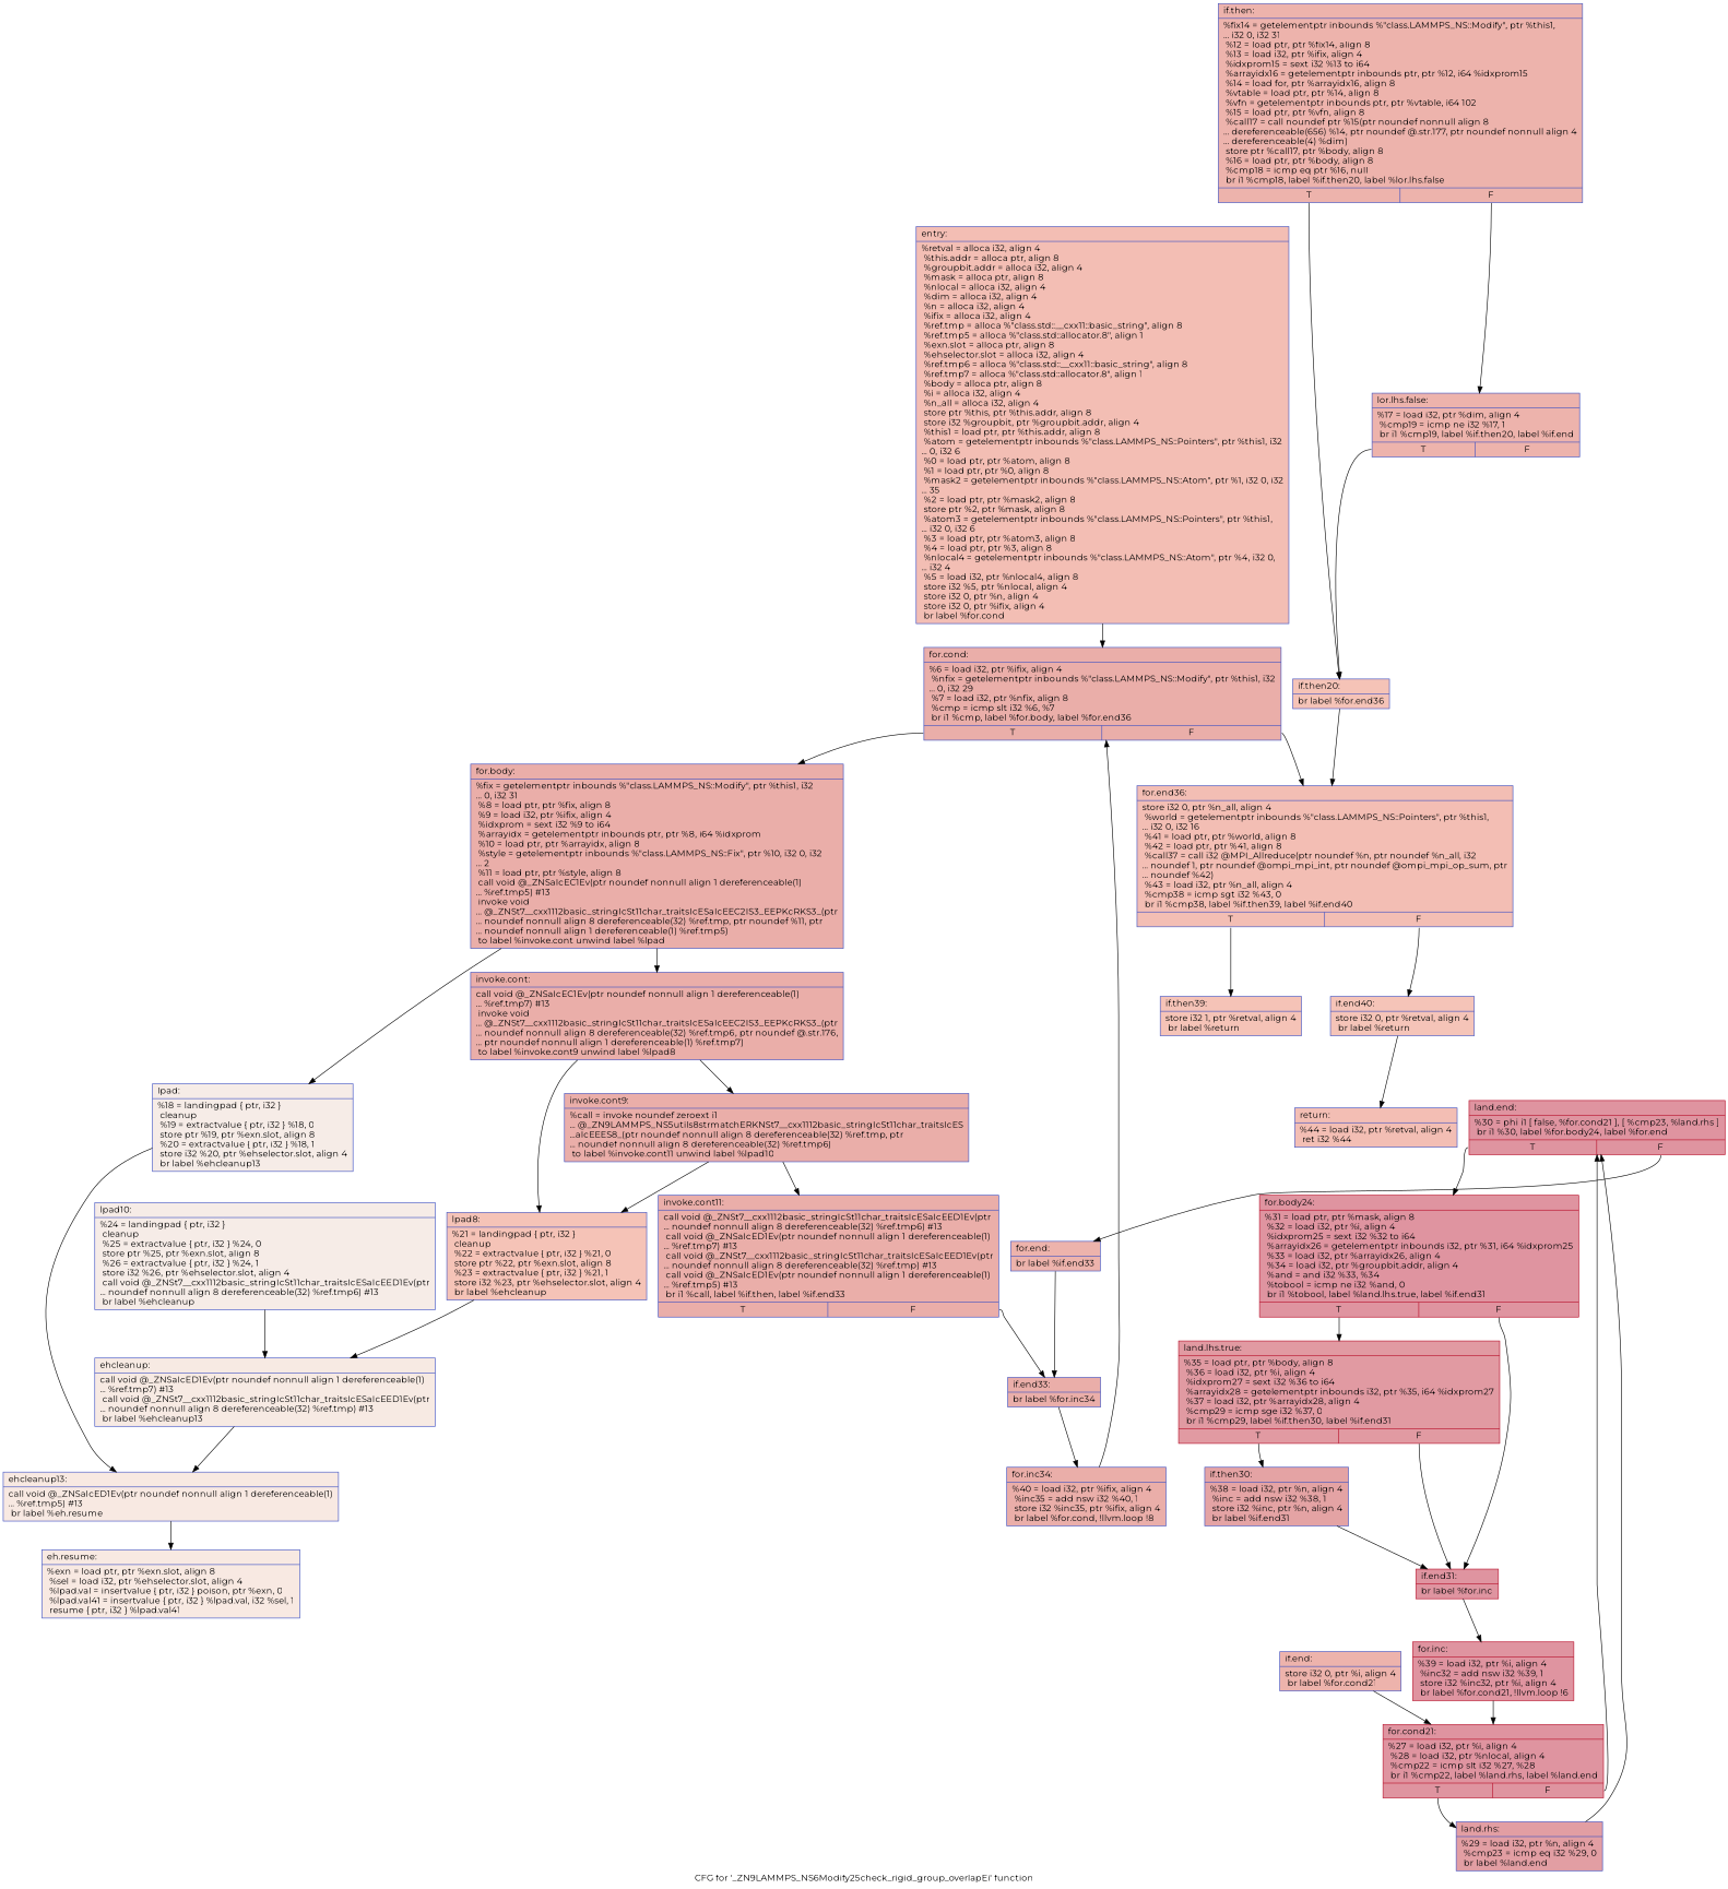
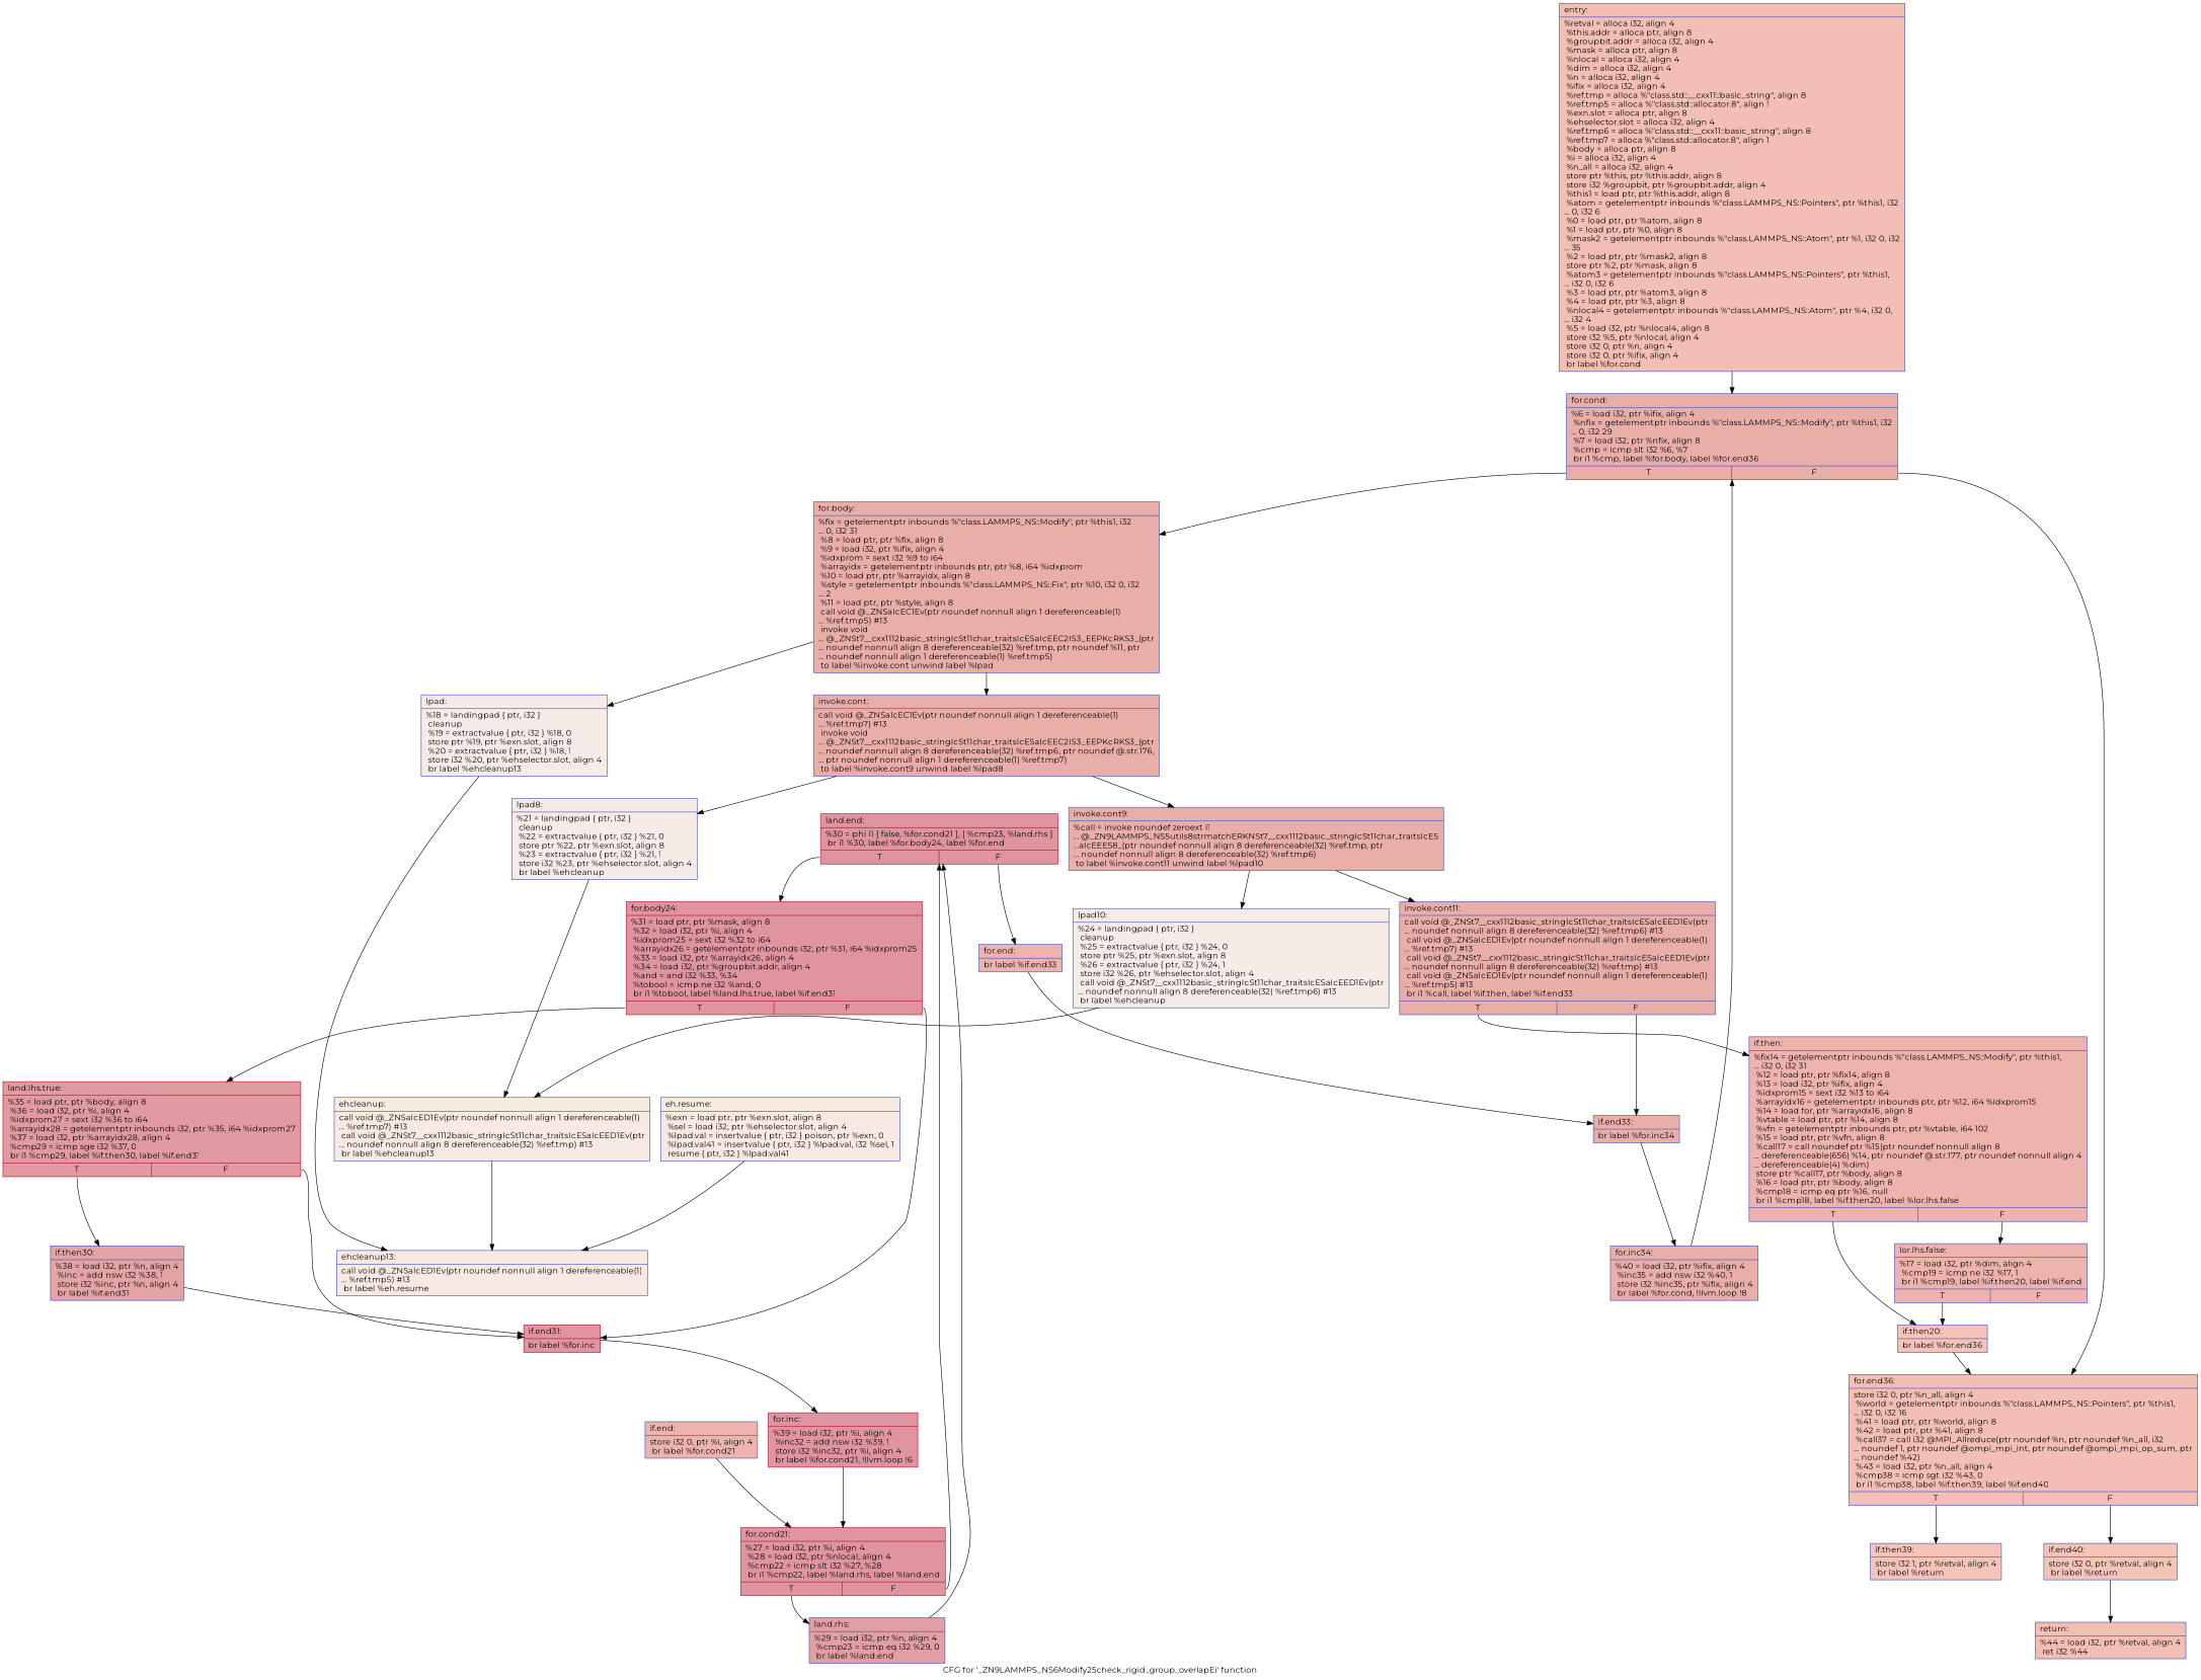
  digraph {
    fontname=Montserrat
    label="CFG for '_ZN9LAMMPS_NS6Modify25check_rigid_group_overlapEi' function"
    node [color="#3d50c3ff" fillcolor="#d0473d70" fontname=Montserrat shape=record style=filled]
    edge [fontname=Montserrat]
    n1 [fillcolor="#e36c5570" label="{entry:\l|  %retval = alloca i32, align 4\l  %this.addr = alloca ptr, align 8\l  %groupbit.addr = alloca i32, align 4\l  %mask = alloca ptr, align 8\l  %nlocal = alloca i32, align 4\l  %dim = alloca i32, align 4\l  %n = alloca i32, align 4\l  %ifix = alloca i32, align 4\l  %ref.tmp = alloca %\"class.std::__cxx11::basic_string\", align 8\l  %ref.tmp5 = alloca %\"class.std::allocator.8\", align 1\l  %exn.slot = alloca ptr, align 8\l  %ehselector.slot = alloca i32, align 4\l  %ref.tmp6 = alloca %\"class.std::__cxx11::basic_string\", align 8\l  %ref.tmp7 = alloca %\"class.std::allocator.8\", align 1\l  %body = alloca ptr, align 8\l  %i = alloca i32, align 4\l  %n_all = alloca i32, align 4\l  store ptr %this, ptr %this.addr, align 8\l  store i32 %groupbit, ptr %groupbit.addr, align 4\l  %this1 = load ptr, ptr %this.addr, align 8\l  %atom = getelementptr inbounds %\"class.LAMMPS_NS::Pointers\", ptr %this1, i32\l... 0, i32 6\l  %0 = load ptr, ptr %atom, align 8\l  %1 = load ptr, ptr %0, align 8\l  %mask2 = getelementptr inbounds %\"class.LAMMPS_NS::Atom\", ptr %1, i32 0, i32\l... 35\l  %2 = load ptr, ptr %mask2, align 8\l  store ptr %2, ptr %mask, align 8\l  %atom3 = getelementptr inbounds %\"class.LAMMPS_NS::Pointers\", ptr %this1,\l... i32 0, i32 6\l  %3 = load ptr, ptr %atom3, align 8\l  %4 = load ptr, ptr %3, align 8\l  %nlocal4 = getelementptr inbounds %\"class.LAMMPS_NS::Atom\", ptr %4, i32 0,\l... i32 4\l  %5 = load i32, ptr %nlocal4, align 8\l  store i32 %5, ptr %nlocal, align 4\l  store i32 0, ptr %n, align 4\l  store i32 0, ptr %ifix, align 4\l  br label %for.cond\l}"]
    n2 [label="{for.cond:\l|  %6 = load i32, ptr %ifix, align 4\l  %nfix = getelementptr inbounds %\"class.LAMMPS_NS::Modify\", ptr %this1, i32\l... 0, i32 29\l  %7 = load i32, ptr %nfix, align 8\l  %cmp = icmp slt i32 %6, %7\l  br i1 %cmp, label %for.body, label %for.end36\l|{<s0>T|<s1>F}}"]
    n3 [label="{for.body:\l|  %fix = getelementptr inbounds %\"class.LAMMPS_NS::Modify\", ptr %this1, i32\l... 0, i32 31\l  %8 = load ptr, ptr %fix, align 8\l  %9 = load i32, ptr %ifix, align 4\l  %idxprom = sext i32 %9 to i64\l  %arrayidx = getelementptr inbounds ptr, ptr %8, i64 %idxprom\l  %10 = load ptr, ptr %arrayidx, align 8\l  %style = getelementptr inbounds %\"class.LAMMPS_NS::Fix\", ptr %10, i32 0, i32\l... 2\l  %11 = load ptr, ptr %style, align 8\l  call void @_ZNSaIcEC1Ev(ptr noundef nonnull align 1 dereferenceable(1)\l... %ref.tmp5) #13\l  invoke void\l... @_ZNSt7__cxx1112basic_stringIcSt11char_traitsIcESaIcEEC2IS3_EEPKcRKS3_(ptr\l... noundef nonnull align 8 dereferenceable(32) %ref.tmp, ptr noundef %11, ptr\l... noundef nonnull align 1 dereferenceable(1) %ref.tmp5)\l          to label %invoke.cont unwind label %lpad\l}"]
    n4 [fillcolor="#e36c5570" label="{for.end36:\l|  store i32 0, ptr %n_all, align 4\l  %world = getelementptr inbounds %\"class.LAMMPS_NS::Pointers\", ptr %this1,\l... i32 0, i32 16\l  %41 = load ptr, ptr %world, align 8\l  %42 = load ptr, ptr %41, align 8\l  %call37 = call i32 @MPI_Allreduce(ptr noundef %n, ptr noundef %n_all, i32\l... noundef 1, ptr noundef @ompi_mpi_int, ptr noundef @ompi_mpi_op_sum, ptr\l... noundef %42)\l  %43 = load i32, ptr %n_all, align 4\l  %cmp38 = icmp sgt i32 %43, 0\l  br i1 %cmp38, label %if.then39, label %if.end40\l|{<s0>T|<s1>F}}"]
    n5 [label="{invoke.cont:\l|  call void @_ZNSaIcEC1Ev(ptr noundef nonnull align 1 dereferenceable(1)\l... %ref.tmp7) #13\l  invoke void\l... @_ZNSt7__cxx1112basic_stringIcSt11char_traitsIcESaIcEEC2IS3_EEPKcRKS3_(ptr\l... noundef nonnull align 8 dereferenceable(32) %ref.tmp6, ptr noundef @.str.176,\l... ptr noundef nonnull align 1 dereferenceable(1) %ref.tmp7)\l          to label %invoke.cont9 unwind label %lpad8\l}"]
    n6 [fillcolor="#ead5c970" label="{lpad:\l|  %18 = landingpad \{ ptr, i32 \}\l          cleanup\l  %19 = extractvalue \{ ptr, i32 \} %18, 0\l  store ptr %19, ptr %exn.slot, align 8\l  %20 = extractvalue \{ ptr, i32 \} %18, 1\l  store i32 %20, ptr %ehselector.slot, align 4\l  br label %ehcleanup13\l}"]
    n7 [fillcolor="#e8765c70" label="{if.then39:\l|  store i32 1, ptr %retval, align 4\l  br label %return\l}"]
    n8 [fillcolor="#e97a5f70" label="{if.end40:\l|  store i32 0, ptr %retval, align 4\l  br label %return\l}"]
    n9 [label="{invoke.cont9:\l|  %call = invoke noundef zeroext i1\l... @_ZN9LAMMPS_NS5utils8strmatchERKNSt7__cxx1112basic_stringIcSt11char_traitsIcES\l...aIcEEES8_(ptr noundef nonnull align 8 dereferenceable(32) %ref.tmp, ptr\l... noundef nonnull align 8 dereferenceable(32) %ref.tmp6)\l          to label %invoke.cont11 unwind label %lpad10\l}"]
-   n10 [fillcolor="#e8765c70" label="{lpad8:\l|  %21 = landingpad \{ ptr, i32 \}\l          cleanup\l  %22 = extractvalue \{ ptr, i32 \} %21, 0\l  store ptr %22, ptr %exn.slot, align 8\l  %23 = extractvalue \{ ptr, i32 \} %21, 1\l  store i32 %23, ptr %ehselector.slot, align 4\l  br label %ehcleanup\l}"]
+   n10 [fillcolor="#ead5c970" label="{lpad8:\l|  %21 = landingpad \{ ptr, i32 \}\l          cleanup\l  %22 = extractvalue \{ ptr, i32 \} %21, 0\l  store ptr %22, ptr %exn.slot, align 8\l  %23 = extractvalue \{ ptr, i32 \} %21, 1\l  store i32 %23, ptr %ehselector.slot, align 4\l  br label %ehcleanup\l}"]
    n11 [fillcolor="#efcebd70" label="{ehcleanup13:\l|  call void @_ZNSaIcED1Ev(ptr noundef nonnull align 1 dereferenceable(1)\l... %ref.tmp5) #13\l  br label %eh.resume\l}"]
    n12 [fillcolor="#e36c5570" label="{return:\l|  %44 = load i32, ptr %retval, align 4\l  ret i32 %44\l}"]
    n13 [label="{invoke.cont11:\l|  call void @_ZNSt7__cxx1112basic_stringIcSt11char_traitsIcESaIcEED1Ev(ptr\l... noundef nonnull align 8 dereferenceable(32) %ref.tmp6) #13\l  call void @_ZNSaIcED1Ev(ptr noundef nonnull align 1 dereferenceable(1)\l... %ref.tmp7) #13\l  call void @_ZNSt7__cxx1112basic_stringIcSt11char_traitsIcESaIcEED1Ev(ptr\l... noundef nonnull align 8 dereferenceable(32) %ref.tmp) #13\l  call void @_ZNSaIcED1Ev(ptr noundef nonnull align 1 dereferenceable(1)\l... %ref.tmp5) #13\l  br i1 %call, label %if.then, label %if.end33\l|{<s0>T|<s1>F}}"]
    n14 [fillcolor="#ead5c970" label="{lpad10:\l|  %24 = landingpad \{ ptr, i32 \}\l          cleanup\l  %25 = extractvalue \{ ptr, i32 \} %24, 0\l  store ptr %25, ptr %exn.slot, align 8\l  %26 = extractvalue \{ ptr, i32 \} %24, 1\l  store i32 %26, ptr %ehselector.slot, align 4\l  call void @_ZNSt7__cxx1112basic_stringIcSt11char_traitsIcESaIcEED1Ev(ptr\l... noundef nonnull align 8 dereferenceable(32) %ref.tmp6) #13\l  br label %ehcleanup\l}"]
    n15 [fillcolor="#eed0c070" label="{ehcleanup:\l|  call void @_ZNSaIcED1Ev(ptr noundef nonnull align 1 dereferenceable(1)\l... %ref.tmp7) #13\l  call void @_ZNSt7__cxx1112basic_stringIcSt11char_traitsIcESaIcEED1Ev(ptr\l... noundef nonnull align 8 dereferenceable(32) %ref.tmp) #13\l  br label %ehcleanup13\l}"]
    n16 [fillcolor="#efcebd70" label="{eh.resume:\l|  %exn = load ptr, ptr %exn.slot, align 8\l  %sel = load i32, ptr %ehselector.slot, align 4\l  %lpad.val = insertvalue \{ ptr, i32 \} poison, ptr %exn, 0\l  %lpad.val41 = insertvalue \{ ptr, i32 \} %lpad.val, i32 %sel, 1\l  resume \{ ptr, i32 \} %lpad.val41\l}"]
    n17 [fillcolor="#d6524470" label="{if.then:\l|  %fix14 = getelementptr inbounds %\"class.LAMMPS_NS::Modify\", ptr %this1,\l... i32 0, i32 31\l  %12 = load ptr, ptr %fix14, align 8\l  %13 = load i32, ptr %ifix, align 4\l  %idxprom15 = sext i32 %13 to i64\l  %arrayidx16 = getelementptr inbounds ptr, ptr %12, i64 %idxprom15\l  %14 = load for, ptr %arrayidx16, align 8\l  %vtable = load ptr, ptr %14, align 8\l  %vfn = getelementptr inbounds ptr, ptr %vtable, i64 102\l  %15 = load ptr, ptr %vfn, align 8\l  %call17 = call noundef ptr %15(ptr noundef nonnull align 8\l... dereferenceable(656) %14, ptr noundef @.str.177, ptr noundef nonnull align 4\l... dereferenceable(4) %dim)\l  store ptr %call17, ptr %body, align 8\l  %16 = load ptr, ptr %body, align 8\l  %cmp18 = icmp eq ptr %16, null\l  br i1 %cmp18, label %if.then20, label %lor.lhs.false\l|{<s0>T|<s1>F}}"]
    n18 [label="{if.end33:\l|  br label %for.inc34\l}"]
    n19 [fillcolor="#e8765c70" label="{if.then20:\l|  br label %for.end36\l}"]
    n20 [fillcolor="#d6524470" label="{lor.lhs.false:\l|  %17 = load i32, ptr %dim, align 4\l  %cmp19 = icmp ne i32 %17, 1\l  br i1 %cmp19, label %if.then20, label %if.end\l|{<s0>T|<s1>F}}"]
    n21 [label="{for.inc34:\l|  %40 = load i32, ptr %ifix, align 4\l  %inc35 = add nsw i32 %40, 1\l  store i32 %inc35, ptr %ifix, align 4\l  br label %for.cond, !llvm.loop !8\l}"]
    n22 [fillcolor="#d6524470" label="{if.end:\l|  store i32 0, ptr %i, align 4\l  br label %for.cond21\l}"]
    n23 [color="#b70d28ff" fillcolor="#b70d2870" label="{for.cond21:\l|  %27 = load i32, ptr %i, align 4\l  %28 = load i32, ptr %nlocal, align 4\l  %cmp22 = icmp slt i32 %27, %28\l  br i1 %cmp22, label %land.rhs, label %land.end\l|{<s0>T|<s1>F}}"]
    n24 [fillcolor="#be242e70" label="{land.rhs:\l|  %29 = load i32, ptr %n, align 4\l  %cmp23 = icmp eq i32 %29, 0\l  br label %land.end\l}"]
    n25 [color="#b70d28ff" fillcolor="#b70d2870" label="{land.end:\l|  %30 = phi i1 [ false, %for.cond21 ], [ %cmp23, %land.rhs ]\l  br i1 %30, label %for.body24, label %for.end\l|{<s0>T|<s1>F}}"]
    n26 [color="#b70d28ff" fillcolor="#b70d2870" label="{for.body24:\l|  %31 = load ptr, ptr %mask, align 8\l  %32 = load i32, ptr %i, align 4\l  %idxprom25 = sext i32 %32 to i64\l  %arrayidx26 = getelementptr inbounds i32, ptr %31, i64 %idxprom25\l  %33 = load i32, ptr %arrayidx26, align 4\l  %34 = load i32, ptr %groupbit.addr, align 4\l  %and = and i32 %33, %34\l  %tobool = icmp ne i32 %and, 0\l  br i1 %tobool, label %land.lhs.true, label %if.end31\l|{<s0>T|<s1>F}}"]
    n27 [fillcolor="#d6524470" label="{for.end:\l|  br label %if.end33\l}"]
    n28 [color="#b70d28ff" fillcolor="#bb1b2c70" label="{land.lhs.true:\l|  %35 = load ptr, ptr %body, align 8\l  %36 = load i32, ptr %i, align 4\l  %idxprom27 = sext i32 %36 to i64\l  %arrayidx28 = getelementptr inbounds i32, ptr %35, i64 %idxprom27\l  %37 = load i32, ptr %arrayidx28, align 4\l  %cmp29 = icmp sge i32 %37, 0\l  br i1 %cmp29, label %if.then30, label %if.end31\l|{<s0>T|<s1>F}}"]
    n29 [color="#b70d28ff" fillcolor="#b70d2870" label="{if.end31:\l|  br label %for.inc\l}"]
    n30 [fillcolor="#c32e3170" label="{if.then30:\l|  %38 = load i32, ptr %n, align 4\l  %inc = add nsw i32 %38, 1\l  store i32 %inc, ptr %n, align 4\l  br label %if.end31\l}"]
    n31 [color="#b70d28ff" fillcolor="#b70d2870" label="{for.inc:\l|  %39 = load i32, ptr %i, align 4\l  %inc32 = add nsw i32 %39, 1\l  store i32 %inc32, ptr %i, align 4\l  br label %for.cond21, !llvm.loop !6\l}"]
    n1 -> n2
    n2 -> n3 [tailport=s0]
    n2 -> n4 [tailport=s1]
    n3 -> n5
    n3 -> n6
    n4 -> n7 [tailport=s0]
    n4 -> n8 [tailport=s1]
    n5 -> n9
    n5 -> n10
    n6 -> n11
    n8 -> n12
    n9 -> n13
-   n9 -> n10
+   n9 -> n14
    n10 -> n15
-   n11 -> n16
+   n16 -> n11
+   n13 -> n17 [tailport=s0]
    n13 -> n18 [tailport=s1]
    n14 -> n15
    n15 -> n11
    n17 -> n19 [tailport=s0]
    n17 -> n20 [tailport=s1]
    n18 -> n21
    n19 -> n4
    n20 -> n19 [tailport=s0]
    n21 -> n2
    n22 -> n23
    n23 -> n24 [tailport=s0]
    n23 -> n25 [tailport=s1]
    n24 -> n25
    n25 -> n26 [tailport=s0]
    n25 -> n27 [tailport=s1]
    n26 -> n28 [tailport=s0]
    n26 -> n29 [tailport=s1]
    n27 -> n18
    n28 -> n29 [tailport=s1]
    n28 -> n30 [tailport=s0]
    n29 -> n31
    n30 -> n29
    n31 -> n23
  }
